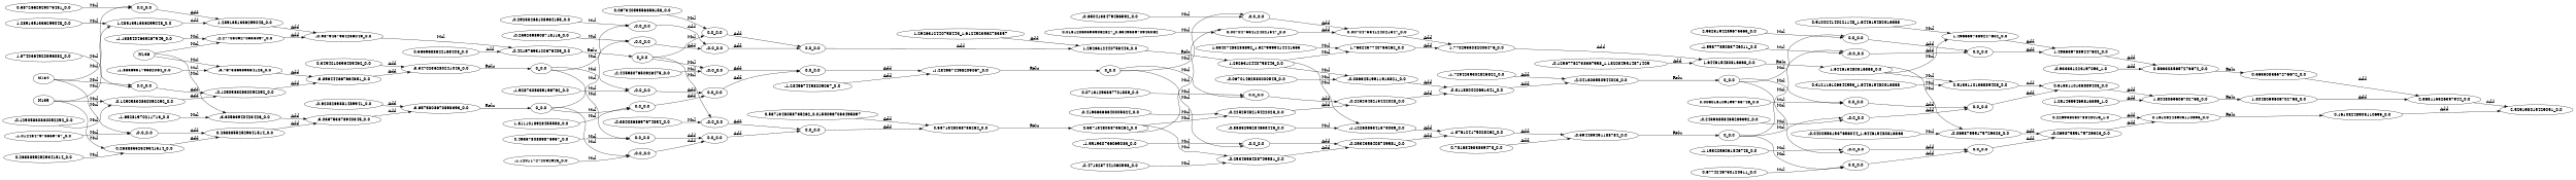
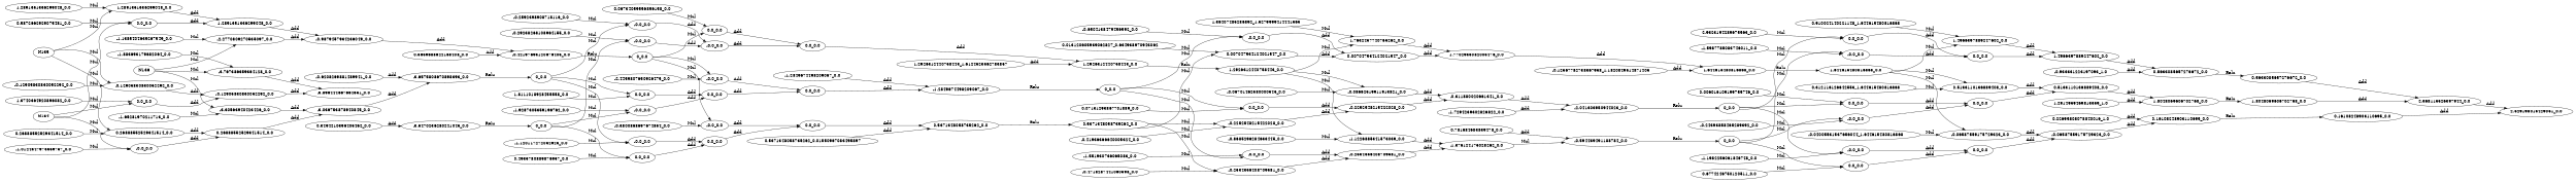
  digraph {
    rankdir=LR
    n1 [label="0.0_0.0"]
    n2 [label="-0.12905830830052292_0.0"]
    n3 [label="-3.896444667664651_0.0"]
    n4 [label="-0.12905830830052292_0.0"]
    n5 [label="-3.767386359364128_0.0"]
    n6 [label="-3.5470236280241045_0.0"]
    n7 [label="0_0.0"]
    n8 [label="-0.0_0.0"]
    n9 [label="0.26888552529341514_0.0"]
    n10 [label="-3.036753878940845_0.0"]
    n11 [label="0.26888552529341514_0.0"]
    n12 [label="-3.30563940423426_0.0"]
    n13 [label="-3.6575808670898393_0.0"]
    n14 [label="0_0.0"]
    n15 [label="0.0_0.0"]
    n16 [label="1.2891351336299048_0.0"]
    n17 [label="-0.9879457934236049_0.0"]
    n18 [label="1.2891351336299048_0.0"]
    n19 [label="-2.2770809270535097_0.0"]
    n20 [label="-0.42197693120676405_0.0"]
    n21 [label="0_0.0"]
    n22 [label="-0.0_0.0"]
    n23 [label="0.0_0.0"]
    n24 [label="-0.0_0.0"]
    n25 [label="0.0_0.0"]
    n26 [label="-0.0_0.0"]
    n27 [label="-0.0_0.0"]
    n28 [label="-0.0_0.0"]
    n29 [label="-0.0_0.0"]
    n30 [label="0.0_0.0"]
    n31 [label="0.0_0.0"]
    n32 [label="0.0_0.0"]
    n33 [label="-0.0_0.0"]
    n34 [label="0.0_0.0"]
    n35 [label="0.0_0.0"]
    n36 [label="0.0_0.0"]
    n37 [label="-1.2849674498209067_0.0"]
    n38 [label="0_0.0"]
    n39 [label="0.5371348058735262_0.0"]
    n40 [label="0.5371348058735262_0.0"]
    n41 [label="1.2926312440758443_0.0"]
    n42 [label="1.2926312440758443_0.0"]
    n43 [label="-0.0_0.0"]
    n44 [label="0.0_0.0"]
    n45 [label="-0.0_0.0"]
    n46 [label="-0.2534356408709581_0.0"]
    n47 [label="-0.2252548215422028_0.0"]
    n48 [label="0.007047534124021547_0.0"]
    n49 [label="-1.1226885341573039_0.0"]
    n50 [label="-0.08662519911913821_0.0"]
    n51 [label="1.7632457740765262_0.0"]
    n52 [label="-0.2534356408709581_0.0"]
    n53 [label="-0.2252548215422028_0.0"]
    n54 [label="0.007047534124021547_0.0"]
    n55 [label="-1.376124175028262_0.0"]
    n56 [label="-0.311880020661341_0.0"]
    n57 [label="1.7702933082005476_0.0"]
    n58 [label="-0.594439491188784_0.0"]
    n59 [label="0_0.0"]
    n60 [label="-2.041303950944023_0.0"]
    n61 [label="0_0.0"]
    n62 [label="1.644615480816868_0.0"]
    n63 [label="1.644615480816868_0.0"]
    n64 [label="-0.0_0.0"]
    n65 [label="-0.0_0.0"]
    n66 [label="0.0_0.0"]
    n67 [label="0.0_0.0"]
    n68 [label="0.0_0.0"]
    n69 [label="-0.0_0.0"]
    n70 [label="1.4966397889247602_0.0"]
    n71 [label="0.5133110136889408_0.0"]
    n72 [label="-0.06587559175729323_0.0"]
    n73 [label="0.0_0.0"]
    n74 [label="0.0_0.0"]
    n75 [label="0.0_0.0"]
    n76 [label="1.4966397889247602_0.0"]
    n77 [label="0.5133110136889408_0.0"]
    n78 [label="-0.06587559175729323_0.0"]
    n79 [label="0.5633085657276672_0.0"]
    n80 [label="0.5633085657276672_0.0"]
    n81 [label="1.8048069606702768_0.0"]
    n82 [label="1.8048069606702768_0.0"]
    n83 [label="0.16108248903110695_0.0"]
    n84 [label="0.16108248903110695_0.0"]
    n85 [label="2.368115526397944_0.0"]
    n86 [label="2.529198015429051_0.0"]
    n87 [label="1.3740364920896082_0.0"]
    n88 [label="-0.12905830830052292_0.0"]
    n89 [label="-1.883693179682064_0.0"]
    n90 [label="-1.0124347973359757_0.0"]
    n91 [label="0.26888552529341514_0.0"]
    n92 [label="-1.65281970211713_0.0"]
    n93 [label="0.5872662929075481_0.0"]
    n94 [label="1.2891351336299048_0.0"]
    n95 [label="-1.1385404635267549_0.0"]
    n96 [label="-1.9287305359196762_0.0"]
    n97 [label="1.8111018928455558_0.0"]
    n98 [label="-2.4459807650926475_0.0"]
    n99 [label="0.4935780889876957_0.0"]
    n100 [label="-1.120117272032923_0.0"]
    n101 [label="-0.3800868697674854_0.0"]
    n102 [label="-0.29238268108964155_0.0"]
    n103 [label="-0.2592398908718116_0.0"]
    n104 [label="0.06734059556856158_0.0"]
    n105 [label="-1.551930736065083_0.0"]
    n106 [label="-0.4718287441060598_0.0"]
    n107 [label="-0.8685296284633445_0.0"]
    n108 [label="0.07131293867701889_0.0"]
    n109 [label="-0.41936366640005324_0.0"]
    n110 [label="-0.06701462580000545_0.0"]
    n111 [label="-0.6504138479456592_0.0"]
    n112 [label="0.013120605939062827_0.634938970943062"]
    n113 [label="1.36407485286892_1.5279999414441565"]
    n114 [label="-1.5987785083746011_0.0"]
    n115 [label="2.9323194289675563_0.0"]
    n116 [label="0.910024140221148_1.644615480816868"]
    n117 [label="-0.24393858465289392_0.0"]
    n118 [label="0.006016109199755746_0.0"]
    n119 [label="0.312116126642553_1.644615480816868"]
    n120 [label="0.6774246750120511_0.0"]
    n121 [label="-1.1982256061846748_0.0"]
    n122 [label="-0.04005531537656044_1.644615480816868"]
    n123 [label="0.3494210396405462_0.0"]
    n124 [label="-0.6208269881489941_0.0"]
    n125 [label="0.5659688622168408_0.0"]
    n126 [label="-1.2849674498209067_0.0"]
    n127 [label="0.5371348058735262_0.01550967083495897"]
    n128 [label="1.2926312440758443_1.6124523562783857"]
    n129 [label="0.781684683839478_0.0"]
    n130 [label="-1.7294239302826822_0.0"]
    n131 [label="-0.12567782738367958_1.1820849514871405"]
    n132 [label="-0.933331223197093_1.0"]
    n133 [label="1.2914959469813359_1.0"]
    n134 [label="0.22695808078840016_1.0"]
    N134
    N135
    N136
    n1 -> n2 [label=Add]
    n2 -> n3 [label=Add]
-   n3 -> n6 [label=Add]
    n4 -> n2 [label=Add]
    n5 -> n3 [label=Add]
    n6 -> n7 [label=Relu]
    n7 -> n22 [label=Mul]
    n7 -> n23 [label=Mul]
    n7 -> n24 [label=Mul]
    n8 -> n9 [label=Add]
    n9 -> n10 [label=Add]
    n10 -> n13 [label=Add]
    n11 -> n9 [label=Add]
    n12 -> n10 [label=Add]
    n13 -> n14 [label=Relu]
    n14 -> n25 [label=Mul]
    n14 -> n26 [label=Mul]
    n14 -> n27 [label=Mul]
    n15 -> n16 [label=Add]
    n16 -> n17 [label=Add]
-   n17 -> n20 [label=Mul]
+   n17 -> n20 [label=Add]
    n18 -> n16 [label=Add]
    n19 -> n17 [label=Add]
    n20 -> n21 [label=Relu]
    n21 -> n28 [label=Mul]
    n21 -> n29 [label=Mul]
    n21 -> n30 [label=Mul]
    n22 -> n31 [label=Add]
    n23 -> n32 [label=Add]
    n24 -> n33 [label=Add]
    n25 -> n31 [label=Add]
    n26 -> n32 [label=Add]
    n27 -> n33 [label=Add]
    n28 -> n34 [label=Add]
    n29 -> n35 [label=Add]
    n30 -> n36 [label=Add]
    n31 -> n34 [label=Add]
    n32 -> n35 [label=Add]
    n33 -> n36 [label=Add]
    n34 -> n37 [label=Add]
    n35 -> n39 [label=Add]
    n36 -> n41 [label=Add]
    n37 -> n38 [label=Relu]
    n38 -> n43 [label=Mul]
    n38 -> n44 [label=Mul]
    n38 -> n45 [label=Mul]
    n39 -> n40 [label=Relu]
    n40 -> n46 [label=Mul]
    n40 -> n47 [label=Mul]
    n40 -> n48 [label=Mul]
    n41 -> n42 [label=Relu]
    n42 -> n49 [label=Mul]
    n42 -> n50 [label=Mul]
    n42 -> n51 [label=Mul]
    n43 -> n52 [label=Add]
    n44 -> n53 [label=Add]
    n45 -> n54 [label=Add]
    n46 -> n52 [label=Add]
    n47 -> n53 [label=Add]
    n48 -> n54 [label=Add]
    n49 -> n55 [label=Add]
    n50 -> n56 [label=Add]
    n51 -> n57 [label=Add]
    n52 -> n55 [label=Add]
    n53 -> n56 [label=Add]
    n54 -> n57 [label=Add]
-   n55 -> n58 [label=Add]
+   n55 -> n58 [label=Mul]
    n56 -> n60 [label=Add]
    n57 -> n62 [label=Add]
    n58 -> n59 [label=Relu]
    n59 -> n64 [label=Mul]
    n59 -> n65 [label=Mul]
    n59 -> n66 [label=Mul]
    n60 -> n61 [label=Relu]
    n61 -> n67 [label=Mul]
    n61 -> n68 [label=Mul]
    n61 -> n69 [label=Mul]
    n62 -> n63 [label=Relu]
    n63 -> n70 [label=Mul]
    n63 -> n71 [label=Mul]
    n63 -> n72 [label=Mul]
    n64 -> n73 [label=Add]
    n65 -> n74 [label=Add]
    n66 -> n75 [label=Add]
    n67 -> n73 [label=Add]
    n68 -> n74 [label=Add]
    n69 -> n75 [label=Add]
    n70 -> n76 [label=Add]
    n71 -> n77 [label=Add]
    n72 -> n78 [label=Add]
    n73 -> n76 [label=Add]
    n74 -> n77 [label=Add]
    n75 -> n78 [label=Add]
    n76 -> n79 [label=Add]
    n77 -> n81 [label=Add]
    n78 -> n83 [label=Add]
    n79 -> n80 [label=Relu]
    n80 -> n85 [label=Add]
    n81 -> n82 [label=Relu]
    n82 -> n85 [label=Add]
    n83 -> n84 [label=Relu]
    n84 -> n86 [label=Add]
    n85 -> n86 [label=Add]
    n87 -> n1 [label=Mul]
    n88 -> n4 [label=Mul]
    n89 -> n5 [label=Mul]
    n90 -> n8 [label=Mul]
    n91 -> n11 [label=Mul]
    n92 -> n12 [label=Mul]
    n93 -> n15 [label=Mul]
    n94 -> n18 [label=Mul]
    n95 -> n19 [label=Mul]
    n96 -> n22 [label=Mul]
    n97 -> n25 [label=Mul]
    n98 -> n28 [label=Mul]
    n99 -> n23 [label=Mul]
    n100 -> n26 [label=Mul]
    n101 -> n29 [label=Mul]
    n102 -> n24 [label=Mul]
    n103 -> n27 [label=Mul]
    n104 -> n30 [label=Mul]
    n105 -> n43 [label=Mul]
    n106 -> n46 [label=Mul]
    n107 -> n49 [label=Mul]
    n108 -> n44 [label=Mul]
    n109 -> n47 [label=Mul]
    n110 -> n50 [label=Mul]
    n111 -> n45 [label=Mul]
    n112 -> n48 [label=Mul]
    n113 -> n51 [label=Mul]
    n114 -> n64 [label=Mul]
    n115 -> n67 [label=Mul]
    n116 -> n70 [label=Mul]
    n117 -> n65 [label=Mul]
    n118 -> n68 [label=Mul]
    n119 -> n71 [label=Mul]
    n120 -> n66 [label=Mul]
    n121 -> n69 [label=Mul]
    n122 -> n72 [label=Mul]
    n123 -> n6 [label=Add]
    n124 -> n13 [label=Add]
    n125 -> n20 [label=Add]
    n126 -> n37 [label=Add]
    n127 -> n39 [label=Add]
    n128 -> n41 [label=Add]
    n129 -> n58 [label=Add]
    n130 -> n60 [label=Add]
    n131 -> n62 [label=Add]
    n132 -> n79 [label=Add]
    n133 -> n81 [label=Add]
    n134 -> n83 [label=Add]
    N134 -> n1 [label=Mul]
    N134 -> n8 [label=Mul]
    N134 -> n15 [label=Mul]
    N135 -> n4 [label=Mul]
    N135 -> n11 [label=Mul]
    N135 -> n18 [label=Mul]
    N136 -> n5 [label=Mul]
    N136 -> n12 [label=Mul]
    N136 -> n19 [label=Mul]
  }
